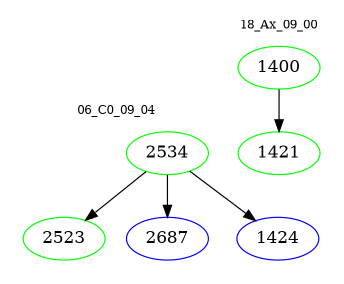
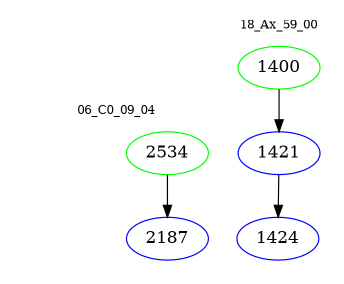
  digraph {
    node [color=green]
    edge [color=black]
-   n1 [label=1421]
+   n1 [color=blue label=1421]
    n2 [label=1400]
    n3 [color=blue label=1424]
    n4 [label=2534]
-   n5 [label=2523]
-   n6 [color=blue label=2687]
+   n6 [color=blue label=2187]
    subgraph cluster_1 {
      color=white
      fontsize=10
-     label="18_Ax_09_00"
+     label="18_Ax_59_00"
      n1
      n2
      n3
    }
    subgraph cluster_2 {
      color=white
      fontsize=10
      label="06_C0_09_04"
      n4
-     n5
      n6
    }
-   n4 -> n3
+   n1 -> n3
    n2 -> n1
-   n4 -> n5
    n4 -> n6
  }
